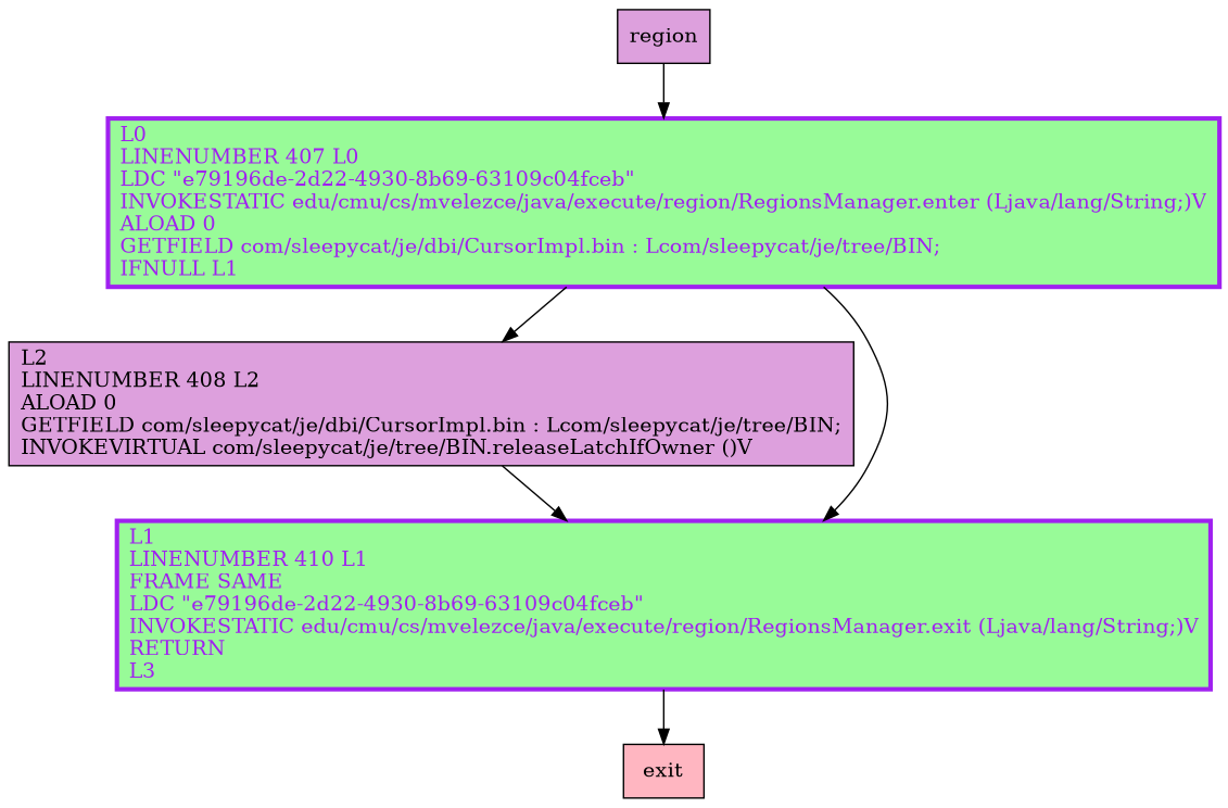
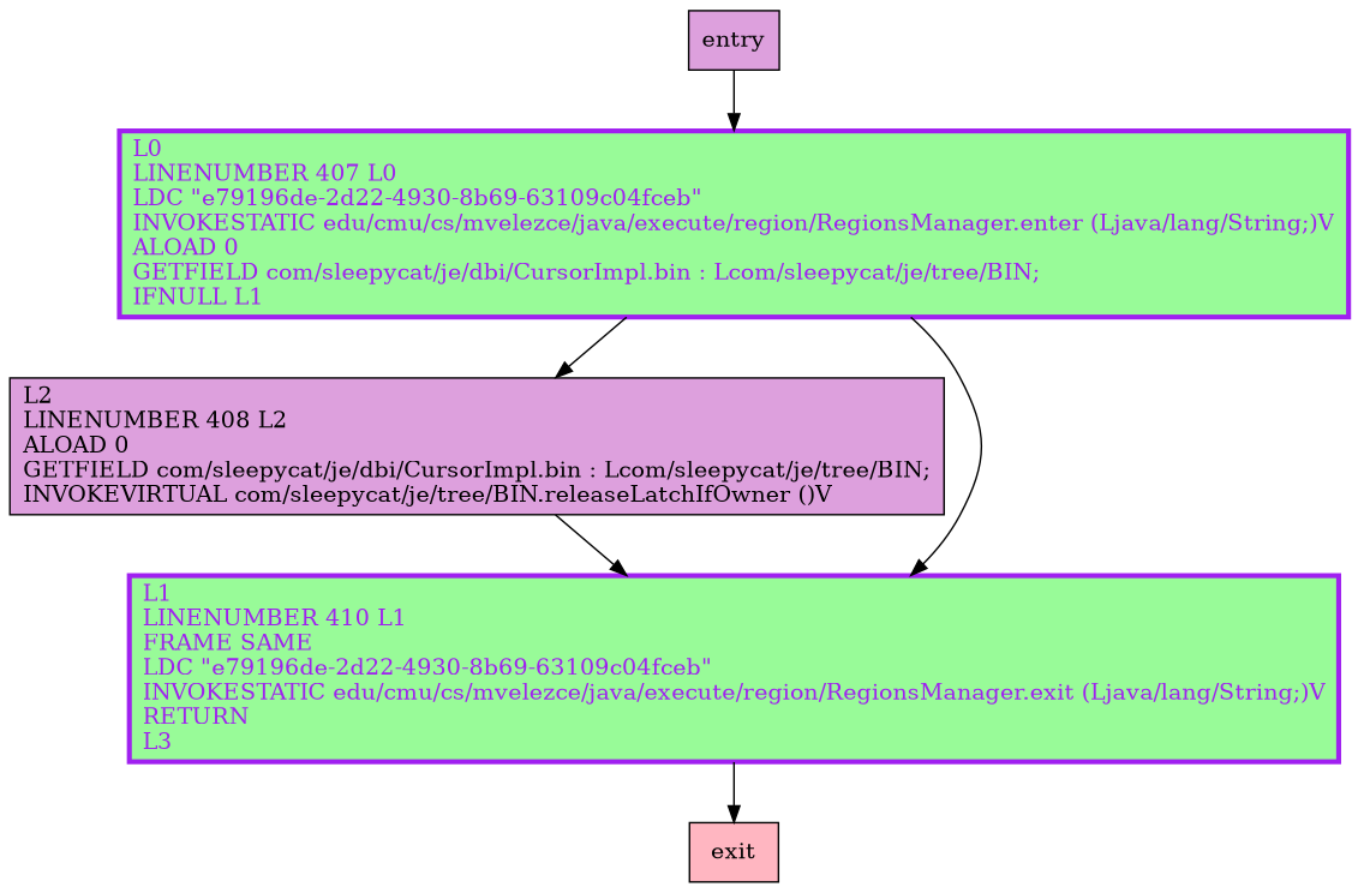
  digraph {
    node [shape=record style=filled fillcolor=palegreen]
    n1 [color=purple fontcolor=purple label="L0\lLINENUMBER 407 L0\lLDC \"e79196de-2d22-4930-8b69-63109c04fceb\"\lINVOKESTATIC edu/cmu/cs/mvelezce/java/execute/region/RegionsManager.enter (Ljava/lang/String;)V\lALOAD 0\lGETFIELD com/sleepycat/je/dbi/CursorImpl.bin : Lcom/sleepycat/je/tree/BIN;\lIFNULL L1\l" penwidth=3]
    n2 [label="L2\lLINENUMBER 408 L2\lALOAD 0\lGETFIELD com/sleepycat/je/dbi/CursorImpl.bin : Lcom/sleepycat/je/tree/BIN;\lINVOKEVIRTUAL com/sleepycat/je/tree/BIN.releaseLatchIfOwner ()V\l" fillcolor=plum]
    n3 [color=purple fontcolor=purple label="L1\lLINENUMBER 410 L1\lFRAME SAME\lLDC \"e79196de-2d22-4930-8b69-63109c04fceb\"\lINVOKESTATIC edu/cmu/cs/mvelezce/java/execute/region/RegionsManager.exit (Ljava/lang/String;)V\lRETURN\lL3\l" penwidth=3]
    exit [fillcolor=lightpink]
-   entry [fillcolor=plum label=region]
+   entry [fillcolor=plum]
    n1 -> n2
    n1 -> n3
    n2 -> n3
    n3 -> exit
    entry -> n1
  }
